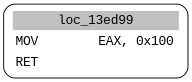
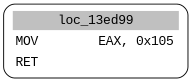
  digraph {
-   n1 [fontname="Courier New" label=<<table border="0" cellborder="0" cellpadding="3"><tr><td align="center" colspan="2" bgcolor="grey">loc_13ed99</td></tr><tr><td align="left">MOV        EAX, 0x100</td></tr><tr><td align="left">RET        </td></tr></table>> shape=Mrecord]
+   n1 [fontname="Courier New" label=<<table border="0" cellborder="0" cellpadding="3"><tr><td align="center" colspan="2" bgcolor="grey">loc_13ed99</td></tr><tr><td align="left">MOV        EAX, 0x105</td></tr><tr><td align="left">RET        </td></tr></table>> shape=Mrecord]
  }
